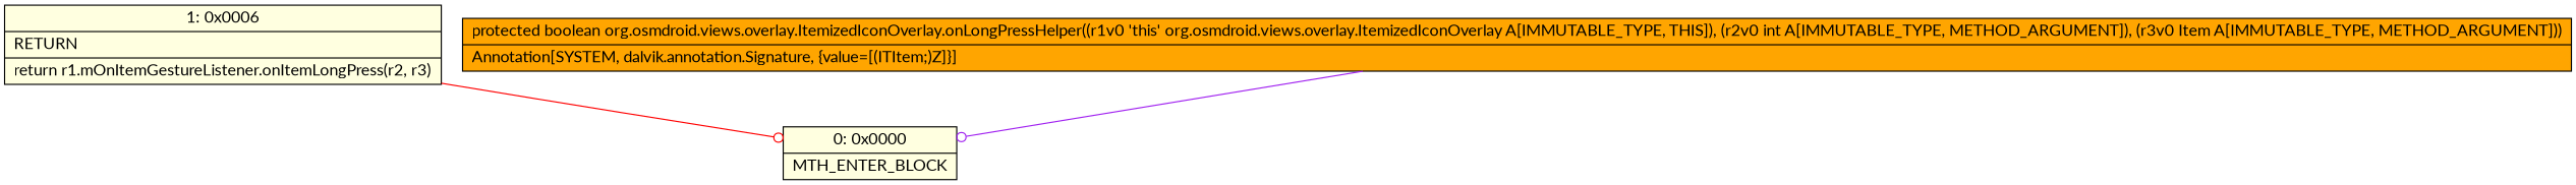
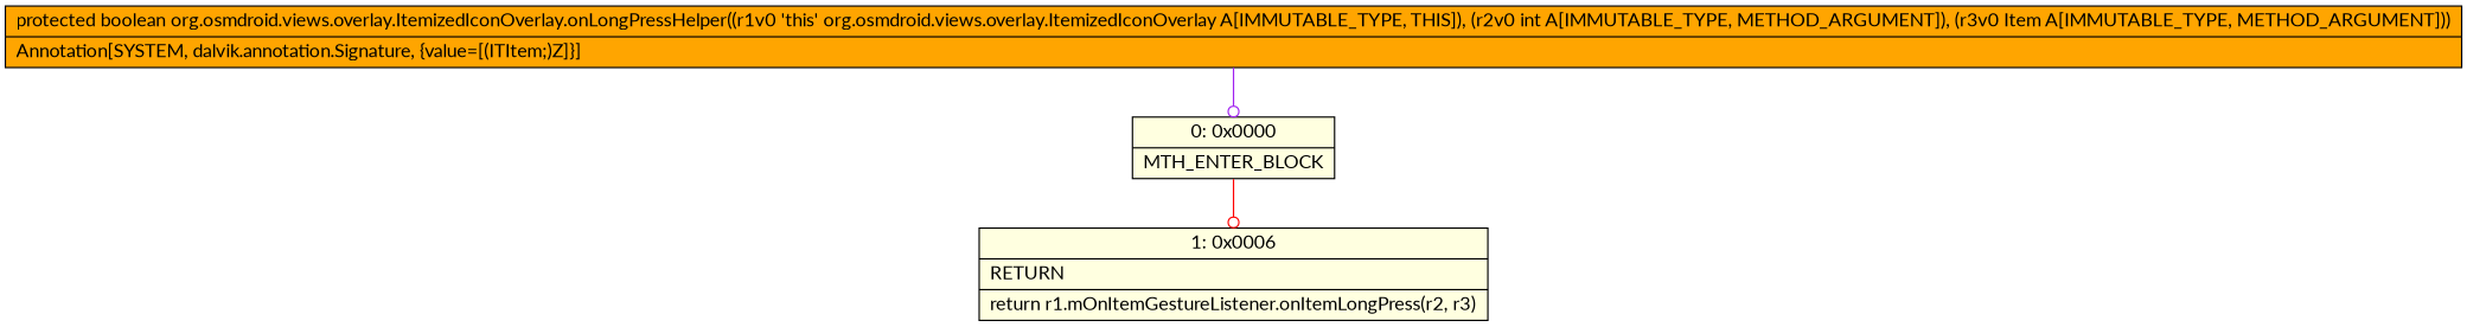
  digraph {
    fontname=Lato
    node [shape=record style=filled fillcolor=lightyellow fontname=Lato]
    edge [arrowhead=odot fontname=Lato]
    n1 [label="{0\:\ 0x0000|MTH_ENTER_BLOCK\l}"]
    n2 [label="{1\:\ 0x0006|RETURN\l|return r1.mOnItemGestureListener.onItemLongPress(r2, r3)\l}"]
    n3 [label="{protected boolean org.osmdroid.views.overlay.ItemizedIconOverlay.onLongPressHelper((r1v0 'this' org.osmdroid.views.overlay.ItemizedIconOverlay A[IMMUTABLE_TYPE, THIS]), (r2v0 int A[IMMUTABLE_TYPE, METHOD_ARGUMENT]), (r3v0 Item A[IMMUTABLE_TYPE, METHOD_ARGUMENT]))  | Annotation[SYSTEM, dalvik.annotation.Signature, \{value=[(ITItem;)Z]\}]\l}" fillcolor=orange]
-   n2 -> n1 [color=red]
+   n1 -> n2 [color=red]
    n3 -> n1 [color=purple]
  }
